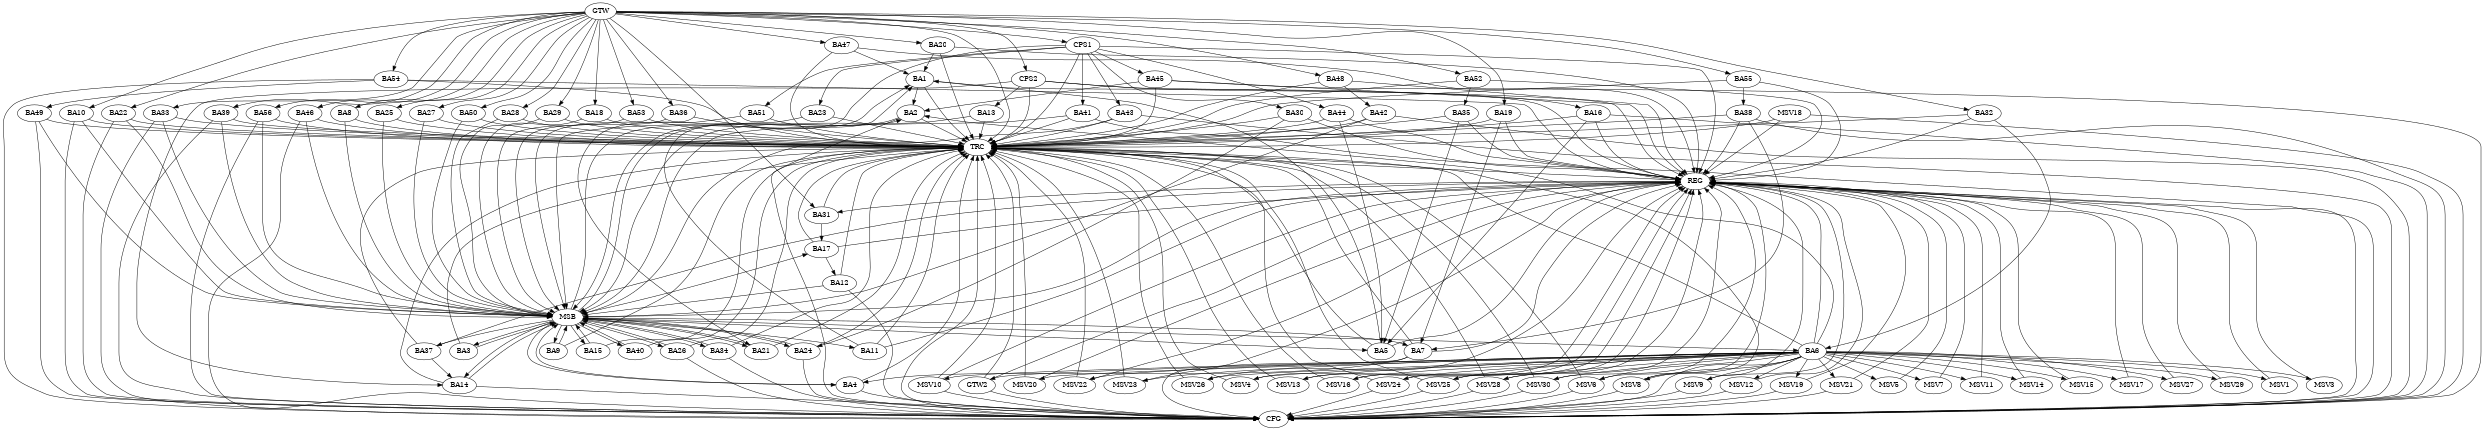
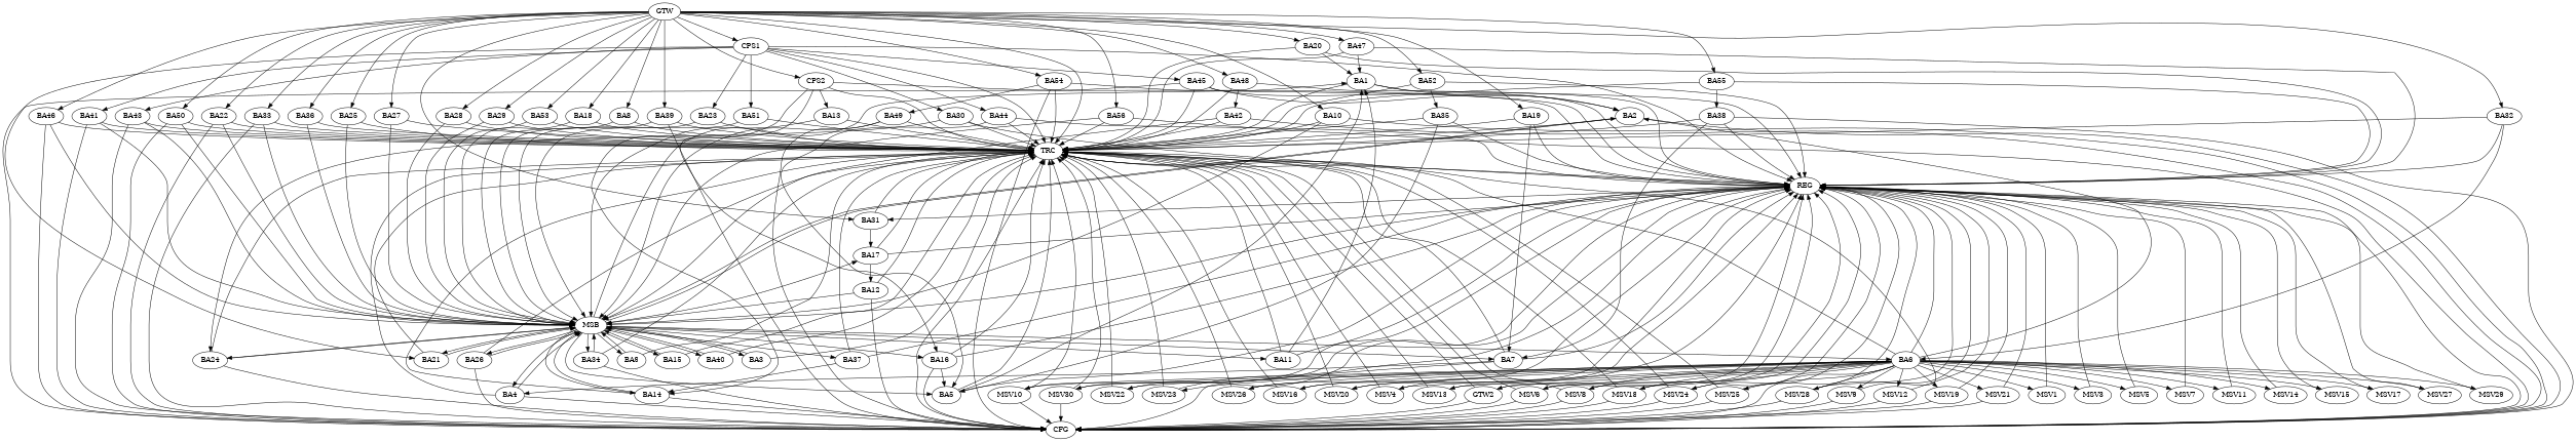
  strict digraph {
    n1 [label=BA1]
    n2 [label=BA2]
    n3 [label=REG]
    n4 [label=TRC]
    n5 [label=MSB]
    n6 [label=CFG]
    n7 [label=BA31]
    n8 [label=BA3]
    n9 [label=BA4]
    n10 [label=BA5]
    n11 [label=BA6]
    n12 [label=BA7]
    n13 [label=BA9]
    n14 [label=BA11]
    n15 [label=BA14]
    n16 [label=BA15]
    n17 [label=BA16]
    n18 [label=BA17]
    n19 [label=BA21]
    n20 [label=BA24]
    n21 [label=BA26]
    n22 [label=BA34]
    n23 [label=BA37]
    n24 [label=BA40]
    n25 [label=MSV1]
    n26 [label=GTW2]
    n27 [label=MSV3]
    n28 [label=MSV4]
    n29 [label=MSV5]
    n30 [label=MSV6]
    n31 [label=MSV7]
    n32 [label=MSV8]
    n33 [label=MSV9]
    n34 [label=MSV10]
    n35 [label=MSV11]
    n36 [label=MSV12]
    n37 [label=MSV13]
    n38 [label=MSV14]
    n39 [label=MSV15]
    n40 [label=MSV16]
    n41 [label=MSV17]
    n42 [label=MSV18]
    n43 [label=MSV19]
    n44 [label=MSV20]
    n45 [label=MSV21]
    n46 [label=MSV22]
    n47 [label=MSV23]
    n48 [label=MSV24]
    n49 [label=MSV25]
    n50 [label=MSV26]
    n51 [label=MSV27]
    n52 [label=MSV28]
    n53 [label=MSV29]
    n54 [label=MSV30]
    n55 [label=BA8]
    n56 [label=BA10]
    n57 [label=BA12]
    n58 [label=BA13]
    n59 [label=BA18]
    n60 [label=BA19]
    n61 [label=BA20]
    n62 [label=BA22]
    n63 [label=BA23]
    n64 [label=BA25]
    n65 [label=BA27]
    n66 [label=BA28]
    n67 [label=BA29]
    n68 [label=BA30]
    n69 [label=BA32]
    n70 [label=BA33]
    n71 [label=BA35]
    n72 [label=BA36]
    n73 [label=BA38]
    n74 [label=BA39]
    n75 [label=BA41]
    n76 [label=BA42]
    n77 [label=BA43]
    n78 [label=BA44]
    n79 [label=BA45]
    n80 [label=BA46]
    n81 [label=BA47]
    n82 [label=BA48]
    n83 [label=BA49]
    n84 [label=BA50]
    n85 [label=BA51]
    n86 [label=BA52]
    n87 [label=BA53]
    n88 [label=BA54]
    n89 [label=BA55]
    n90 [label=BA56]
    n91 [label=CPS1]
    n92 [label=CPS2]
    n93 [label=GTW]
    n1 -> n2
    n1 -> n3
    n1 -> n4
    n2 -> n4
    n2 -> n5
    n2 -> n6
    n3 -> n6
    n3 -> n7
    n4 -> n3
    n5 -> n1
    n5 -> n2
    n5 -> n3
    n5 -> n8
    n5 -> n9
    n5 -> n10
    n5 -> n11
    n5 -> n12
    n5 -> n13
    n5 -> n14
    n5 -> n15
    n5 -> n16
+   n5 -> n17
    n5 -> n18
    n5 -> n19
    n5 -> n20
    n5 -> n21
    n5 -> n22
    n5 -> n23
    n5 -> n24
    n6 -> n4
    n7 -> n4
    n7 -> n18
    n8 -> n4
    n8 -> n5
    n9 -> n4
    n9 -> n5
    n9 -> n6
    n10 -> n1
    n10 -> n3
    n10 -> n4
    n11 -> n2
    n11 -> n3
    n11 -> n4
    n11 -> n6
    n11 -> n25
    n11 -> n26
    n11 -> n27
    n11 -> n28
    n11 -> n29
    n11 -> n30
    n11 -> n31
    n11 -> n32
    n11 -> n33
    n11 -> n34
    n11 -> n35
    n11 -> n36
    n11 -> n37
    n11 -> n38
    n11 -> n39
    n11 -> n40
    n11 -> n41
+   n11 -> n42
    n11 -> n43
    n11 -> n44
    n11 -> n45
    n11 -> n46
    n11 -> n47
    n11 -> n48
    n11 -> n49
    n11 -> n50
    n11 -> n51
    n11 -> n52
    n11 -> n53
    n11 -> n54
    n12 -> n3
    n12 -> n4
    n12 -> n6
    n12 -> n9
    n13 -> n4
    n13 -> n5
    n14 -> n1
    n14 -> n3
    n14 -> n4
    n15 -> n4
    n15 -> n5
    n15 -> n6
    n16 -> n4
    n16 -> n5
    n17 -> n3
    n17 -> n4
    n17 -> n6
    n17 -> n10
    n18 -> n3
    n18 -> n4
    n18 -> n57
    n19 -> n4
    n19 -> n5
    n20 -> n4
    n20 -> n5
    n20 -> n6
    n21 -> n4
    n21 -> n5
    n21 -> n6
    n22 -> n4
    n22 -> n5
    n22 -> n6
    n23 -> n3
    n23 -> n4
    n23 -> n15
    n24 -> n4
    n24 -> n5
    n25 -> n3
    n26 -> n3
    n26 -> n4
    n26 -> n6
    n27 -> n3
    n28 -> n3
    n28 -> n4
    n29 -> n3
    n30 -> n3
    n30 -> n4
    n30 -> n6
    n31 -> n3
    n32 -> n3
    n32 -> n4
    n32 -> n6
    n33 -> n3
    n33 -> n6
    n34 -> n3
    n34 -> n4
    n34 -> n6
    n35 -> n3
    n36 -> n3
    n36 -> n6
    n37 -> n3
    n37 -> n4
    n38 -> n3
    n39 -> n3
    n40 -> n3
    n40 -> n4
    n41 -> n3
    n42 -> n3
    n42 -> n4
    n42 -> n6
    n43 -> n3
    n43 -> n6
    n44 -> n3
    n44 -> n4
    n45 -> n3
    n45 -> n6
    n46 -> n3
    n46 -> n4
    n47 -> n3
    n47 -> n4
    n48 -> n3
    n48 -> n4
    n48 -> n6
    n49 -> n3
    n49 -> n4
    n49 -> n6
    n50 -> n3
    n50 -> n4
    n51 -> n3
    n52 -> n3
    n52 -> n4
    n52 -> n6
    n53 -> n3
    n54 -> n3
    n54 -> n4
    n54 -> n6
    n55 -> n4
    n55 -> n5
    n56 -> n4
    n56 -> n5
    n56 -> n6
    n57 -> n4
    n57 -> n5
    n57 -> n6
    n58 -> n4
    n58 -> n5
    n59 -> n4
    n59 -> n5
    n60 -> n3
    n60 -> n4
    n60 -> n12
    n61 -> n1
    n61 -> n3
    n61 -> n4
    n62 -> n4
    n62 -> n5
    n62 -> n6
    n63 -> n4
    n63 -> n5
    n64 -> n4
    n64 -> n5
    n65 -> n4
    n65 -> n5
    n66 -> n4
    n66 -> n5
    n67 -> n4
    n67 -> n5
    n68 -> n3
    n68 -> n4
    n68 -> n20
    n69 -> n3
    n69 -> n4
    n69 -> n11
    n70 -> n4
    n70 -> n5
    n70 -> n6
    n71 -> n3
    n71 -> n4
    n71 -> n10
    n72 -> n4
    n72 -> n5
    n73 -> n3
    n73 -> n4
    n73 -> n6
    n73 -> n12
    n74 -> n4
    n74 -> n5
    n74 -> n6
    n75 -> n4
    n75 -> n5
    n75 -> n6
    n76 -> n4
    n76 -> n5
    n76 -> n6
    n77 -> n4
    n77 -> n5
    n77 -> n6
    n78 -> n3
    n78 -> n4
    n78 -> n10
    n79 -> n2
    n79 -> n3
    n79 -> n4
    n79 -> n6
    n80 -> n4
    n80 -> n5
    n80 -> n6
    n81 -> n1
    n81 -> n3
    n81 -> n4
    n82 -> n3
    n82 -> n4
    n82 -> n76
    n83 -> n4
    n83 -> n5
    n83 -> n6
    n84 -> n4
    n84 -> n5
+   n84 -> n6
    n85 -> n4
    n85 -> n5
    n86 -> n3
    n86 -> n4
    n86 -> n71
    n87 -> n4
    n87 -> n5
    n88 -> n3
    n88 -> n4
    n88 -> n6
    n88 -> n83
    n89 -> n3
    n89 -> n4
    n89 -> n73
    n90 -> n4
    n90 -> n5
    n90 -> n6
    n91 -> n3
    n91 -> n4
    n91 -> n19
    n91 -> n63
    n91 -> n68
    n91 -> n75
    n91 -> n77
    n91 -> n78
    n91 -> n79
    n91 -> n85
    n92 -> n3
    n92 -> n4
    n92 -> n15
    n92 -> n17
    n92 -> n58
    n93 -> n4
    n93 -> n7
    n93 -> n55
    n93 -> n56
    n93 -> n59
    n93 -> n60
    n93 -> n61
    n93 -> n62
    n93 -> n64
    n93 -> n65
    n93 -> n66
    n93 -> n67
    n93 -> n69
    n93 -> n70
    n93 -> n72
    n93 -> n74
    n93 -> n80
    n93 -> n81
    n93 -> n82
    n93 -> n84
    n93 -> n86
    n93 -> n87
    n93 -> n88
    n93 -> n89
    n93 -> n90
    n93 -> n91
    n93 -> n92
  }
